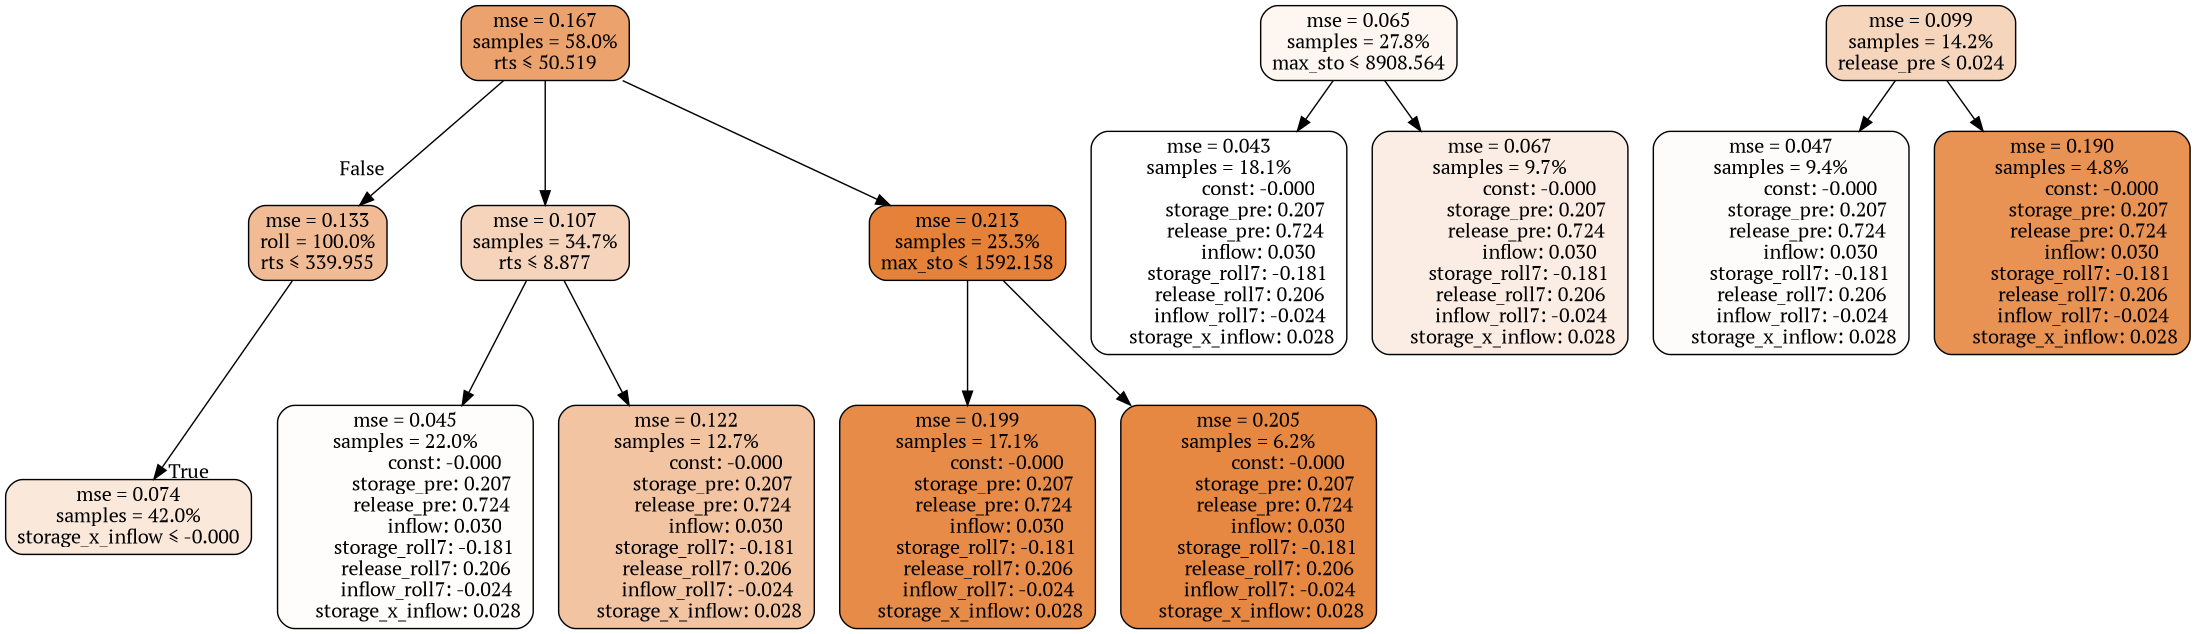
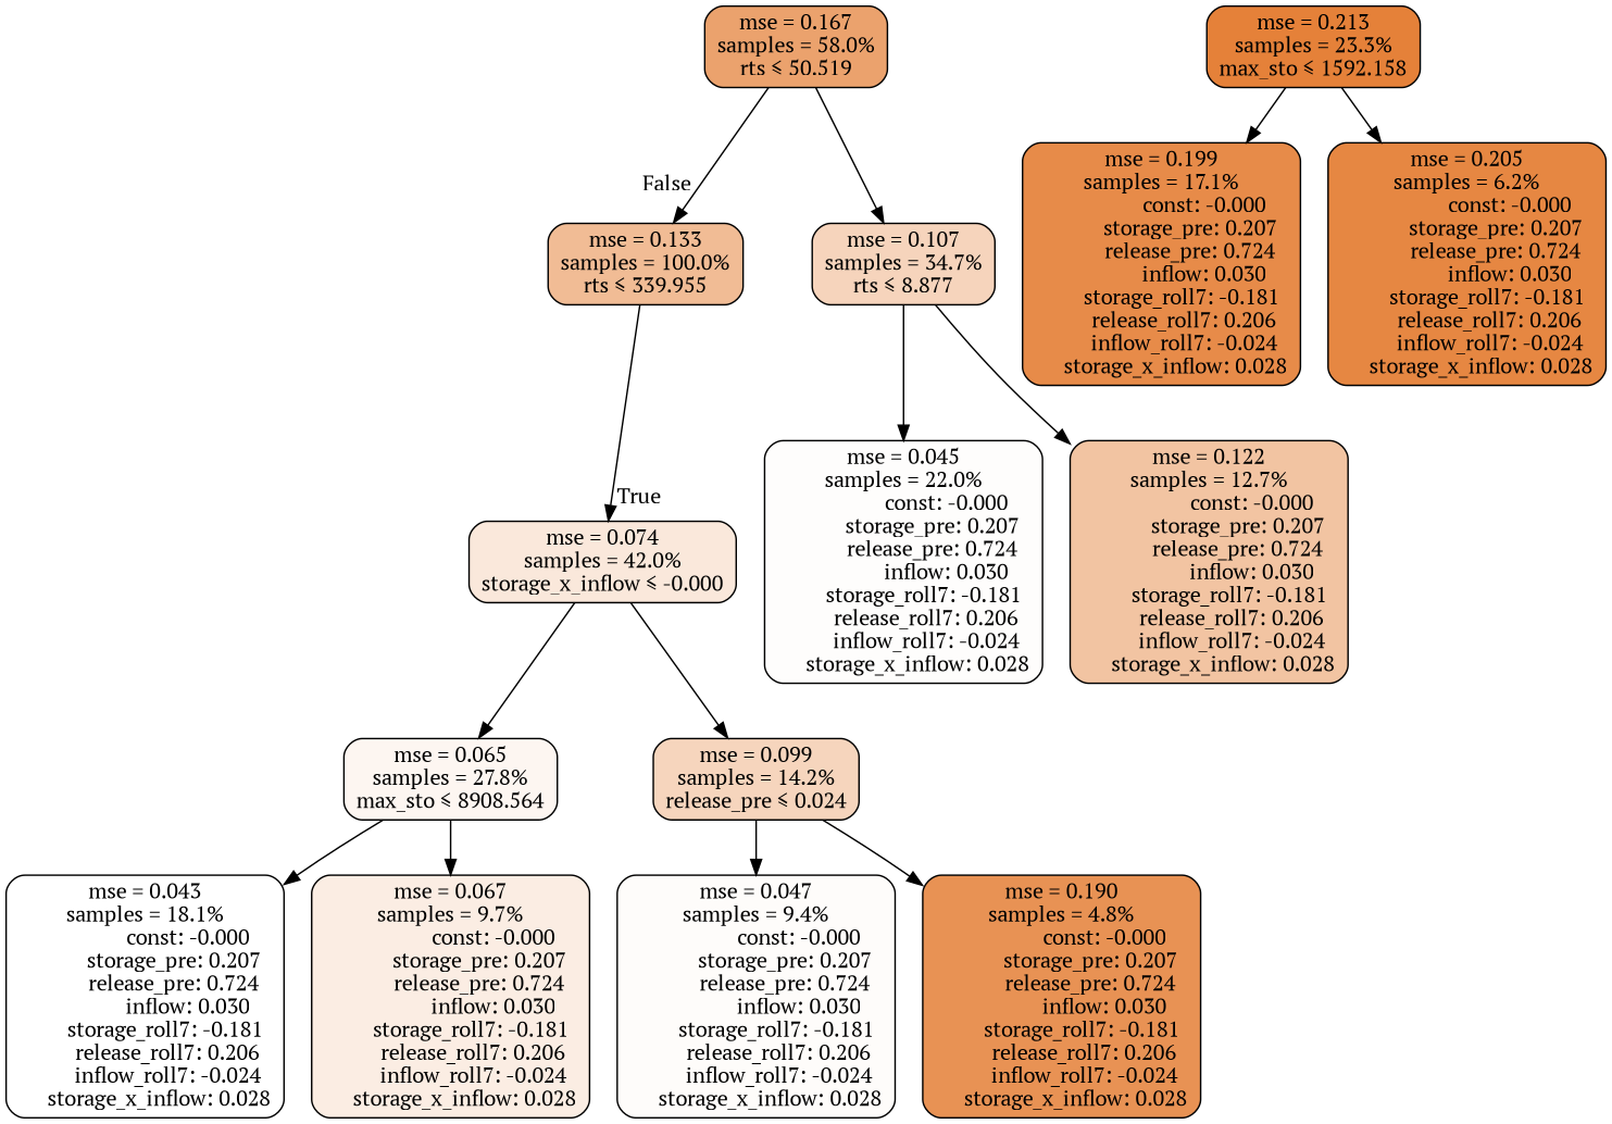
  digraph {
    fontname="PT Serif"
    node [color=black fontname="PT Serif" shape=rectangle style="filled, rounded"]
    edge [fontname="PT Serif"]
-   n1 [fillcolor="#f1bc95" label="mse = 0.133\nroll = 100.0%\nrts &le; 339.955"]
+   n1 [fillcolor="#f1bc95" label="mse = 0.133\nsamples = 100.0%\nrts &le; 339.955"]
    n2 [fillcolor="#fae8db" label="mse = 0.074\nsamples = 42.0%\nstorage_x_inflow &le; -0.000"]
    n3 [fillcolor="#eba26d" label="mse = 0.167\nsamples = 58.0%\nrts &le; 50.519"]
    n4 [fillcolor="#f6d4bc" label="mse = 0.107\nsamples = 34.7%\nrts &le; 8.877"]
    n5 [fillcolor="#e58139" label="mse = 0.213\nsamples = 23.3%\nmax_sto &le; 1592.158"]
    n6 [fillcolor="#fdf6f1" label="mse = 0.065\nsamples = 27.8%\nmax_sto &le; 8908.564"]
    n7 [fillcolor="#f6d5bd" label="mse = 0.099\nsamples = 14.2%\nrelease_pre &le; 0.024"]
    n8 [fillcolor="#fefdfc" label="mse = 0.045\nsamples = 22.0%\n               const: -0.000\n          storage_pre: 0.207\n          release_pre: 0.724\n               inflow: 0.030\n       storage_roll7: -0.181\n        release_roll7: 0.206\n        inflow_roll7: -0.024\n     storage_x_inflow: 0.028"]
    n9 [fillcolor="#f2c4a2" label="mse = 0.122\nsamples = 12.7%\n               const: -0.000\n          storage_pre: 0.207\n          release_pre: 0.724\n               inflow: 0.030\n       storage_roll7: -0.181\n        release_roll7: 0.206\n        inflow_roll7: -0.024\n     storage_x_inflow: 0.028"]
    n10 [fillcolor="#e78b49" label="mse = 0.199\nsamples = 17.1%\n               const: -0.000\n          storage_pre: 0.207\n          release_pre: 0.724\n               inflow: 0.030\n       storage_roll7: -0.181\n        release_roll7: 0.206\n        inflow_roll7: -0.024\n     storage_x_inflow: 0.028"]
    n11 [fillcolor="#e68742" label="mse = 0.205\nsamples = 6.2%\n               const: -0.000\n          storage_pre: 0.207\n          release_pre: 0.724\n               inflow: 0.030\n       storage_roll7: -0.181\n        release_roll7: 0.206\n        inflow_roll7: -0.024\n     storage_x_inflow: 0.028"]
    n12 [fillcolor="#ffffff" label="mse = 0.043\nsamples = 18.1%\n               const: -0.000\n          storage_pre: 0.207\n          release_pre: 0.724\n               inflow: 0.030\n       storage_roll7: -0.181\n        release_roll7: 0.206\n        inflow_roll7: -0.024\n     storage_x_inflow: 0.028"]
    n13 [fillcolor="#fbede3" label="mse = 0.067\nsamples = 9.7%\n               const: -0.000\n          storage_pre: 0.207\n          release_pre: 0.724\n               inflow: 0.030\n       storage_roll7: -0.181\n        release_roll7: 0.206\n        inflow_roll7: -0.024\n     storage_x_inflow: 0.028"]
    n14 [fillcolor="#fefcfa" label="mse = 0.047\nsamples = 9.4%\n               const: -0.000\n          storage_pre: 0.207\n          release_pre: 0.724\n               inflow: 0.030\n       storage_roll7: -0.181\n        release_roll7: 0.206\n        inflow_roll7: -0.024\n     storage_x_inflow: 0.028"]
    n15 [fillcolor="#e89254" label="mse = 0.190\nsamples = 4.8%\n               const: -0.000\n          storage_pre: 0.207\n          release_pre: 0.724\n               inflow: 0.030\n       storage_roll7: -0.181\n        release_roll7: 0.206\n        inflow_roll7: -0.024\n     storage_x_inflow: 0.028"]
    n1 -> n2 [headlabel=True labelangle=-45 labeldistance=2.5]
+   n2 -> n6
+   n2 -> n7
    n3 -> n1 [headlabel=False labelangle=45 labeldistance=2.5]
    n3 -> n4
-   n3 -> n5
    n4 -> n8
    n4 -> n9
    n5 -> n10
    n5 -> n11
    n6 -> n12
    n6 -> n13
    n7 -> n14
    n7 -> n15
  }
